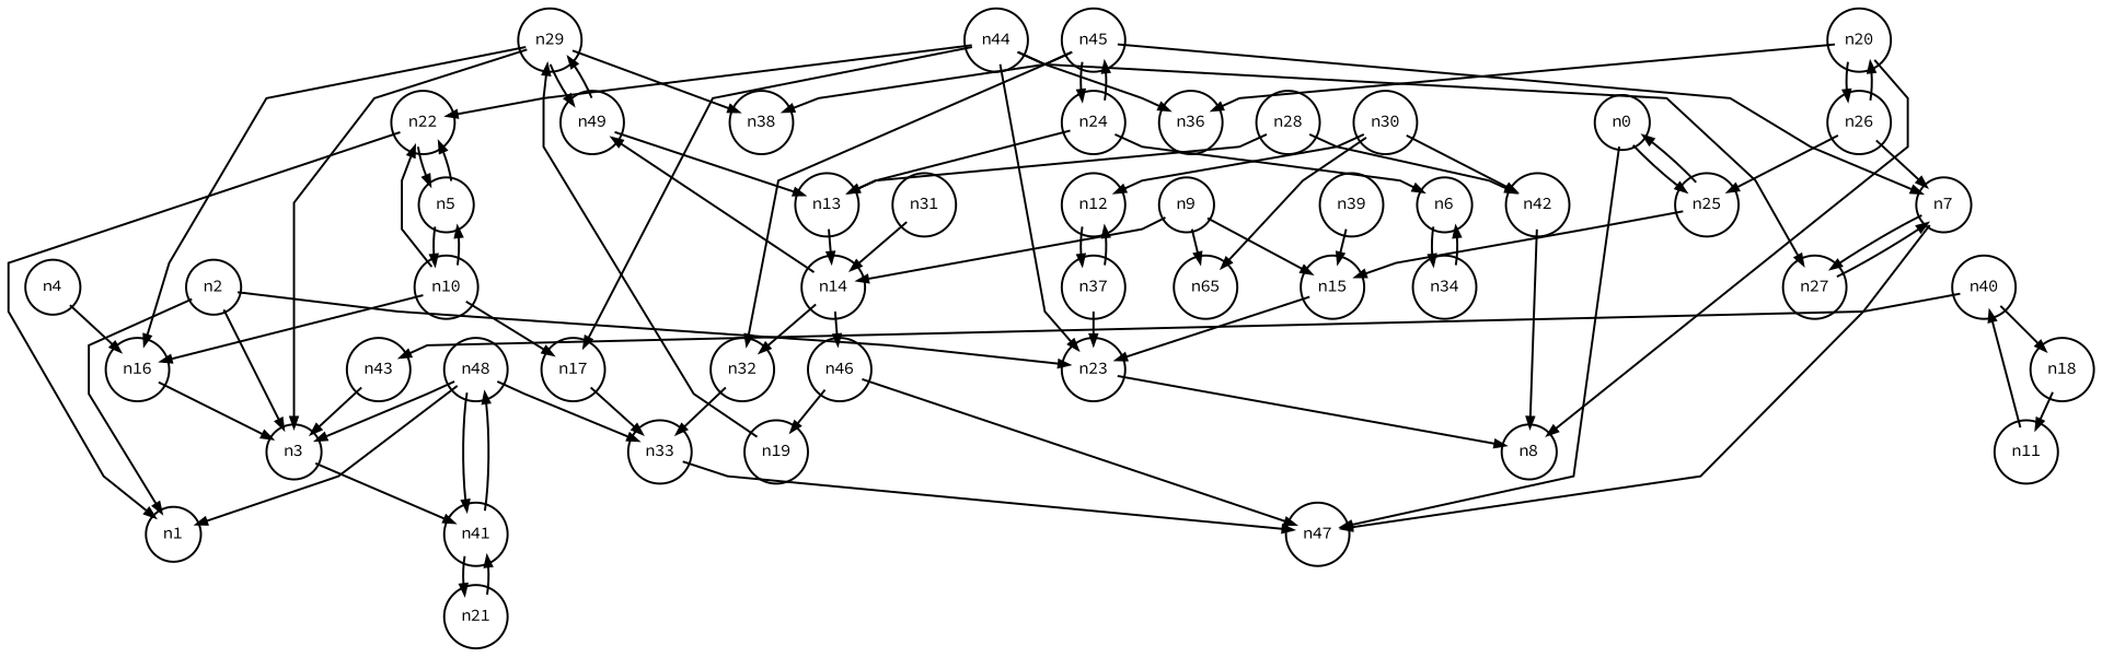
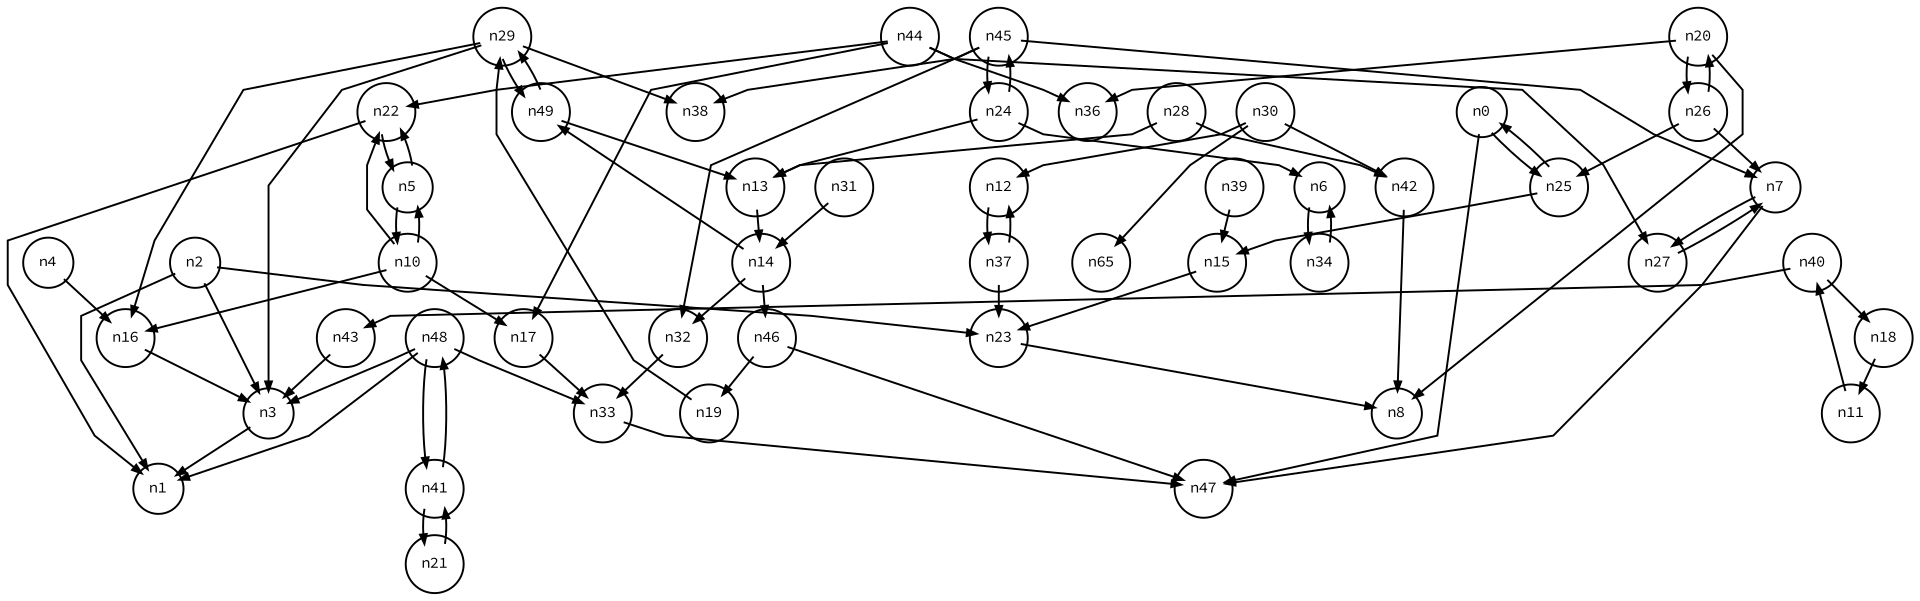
  digraph {
    fontname="Source Code Pro"
    fontsize=8
    nodesep=0.22
    nodesize=0.16
    ranksep=0.22
    splines=polyline
    node [fixedsize=shape fontname="Source Code Pro" fontsize=8 shape=circle]
    edge [arrowsize=0.5 fontname="Source Code Pro"]
    n0 [width=0.32]
    n47 [width=0.32]
    n25 [width=0.32]
    n15 [width=0.32]
    n23 [width=0.32]
    n2 [width=0.32]
    n1 [width=0.32]
    n3 [width=0.32]
    n41 [width=0.32]
    n8 [width=0.32]
    n21 [width=0.32]
    n48 [width=0.32]
    n33 [width=0.32]
    n16 [width=0.32]
    n4 [width=0.32]
    n22 [width=0.32]
    n5 [width=0.32]
    n10 [width=0.32]
    n17 [width=0.32]
    n34 [width=0.32]
    n6 [width=0.32]
    n7 [width=0.32]
    n27 [width=0.32]
    n14 [width=0.32]
    n32 [width=0.32]
    n46 [width=0.32]
    n49 [width=0.32]
    n19 [width=0.32]
    n13 [width=0.32]
    n29 [width=0.32]
    n38 [width=0.32]
-   n9 [width=0.32]
    n35 [label=n65 width=0.32]
    n11 [width=0.32]
    n40 [width=0.32]
    n18 [width=0.32]
    n43 [width=0.32]
    n20 [width=0.32]
    n36 [width=0.32]
    n26 [width=0.32]
    n24 [width=0.32]
    n45 [width=0.32]
    n28 [width=0.32]
    n42 [width=0.32]
    n12 [width=0.32]
    n37 [width=0.32]
    n30 [width=0.32]
    n31 [width=0.32]
    n39 [width=0.32]
    n44 [width=0.32]
    n0 -> n47
    n0 -> n25
    n25 -> n0
    n25 -> n15
    n15 -> n23
    n23 -> n8
    n2 -> n23
    n2 -> n1
    n2 -> n3
-   n3 -> n41
+   n3 -> n1
    n41 -> n21
    n41 -> n48
    n21 -> n41
    n48 -> n1
    n48 -> n3
    n48 -> n41
    n48 -> n33
    n33 -> n47
    n16 -> n3
    n4 -> n16
    n22 -> n1
    n22 -> n5
    n5 -> n22
    n5 -> n10
    n10 -> n16
    n10 -> n22
    n10 -> n5
    n10 -> n17
    n17 -> n33
    n34 -> n6
    n6 -> n34
    n7 -> n47
    n7 -> n27
    n27 -> n7
    n14 -> n32
    n14 -> n46
    n14 -> n49
    n32 -> n33
    n46 -> n47
    n46 -> n19
    n49 -> n13
    n49 -> n29
    n19 -> n29
    n13 -> n14
    n29 -> n3
    n29 -> n16
    n29 -> n49
    n29 -> n38
-   n9 -> n15
-   n9 -> n14
-   n9 -> n35
    n11 -> n40
    n40 -> n18
    n40 -> n43
    n18 -> n11
    n43 -> n3
    n20 -> n8
    n20 -> n36
    n20 -> n26
    n26 -> n25
    n26 -> n7
    n26 -> n20
    n24 -> n6
    n24 -> n13
    n24 -> n45
    n45 -> n7
    n45 -> n32
    n45 -> n38
    n45 -> n24
    n28 -> n13
    n28 -> n42
    n42 -> n8
    n12 -> n37
    n37 -> n23
    n37 -> n12
    n30 -> n35
    n30 -> n42
    n30 -> n12
    n31 -> n14
    n39 -> n15
-   n44 -> n23
    n44 -> n22
    n44 -> n17
    n44 -> n27
    n44 -> n36
  }
